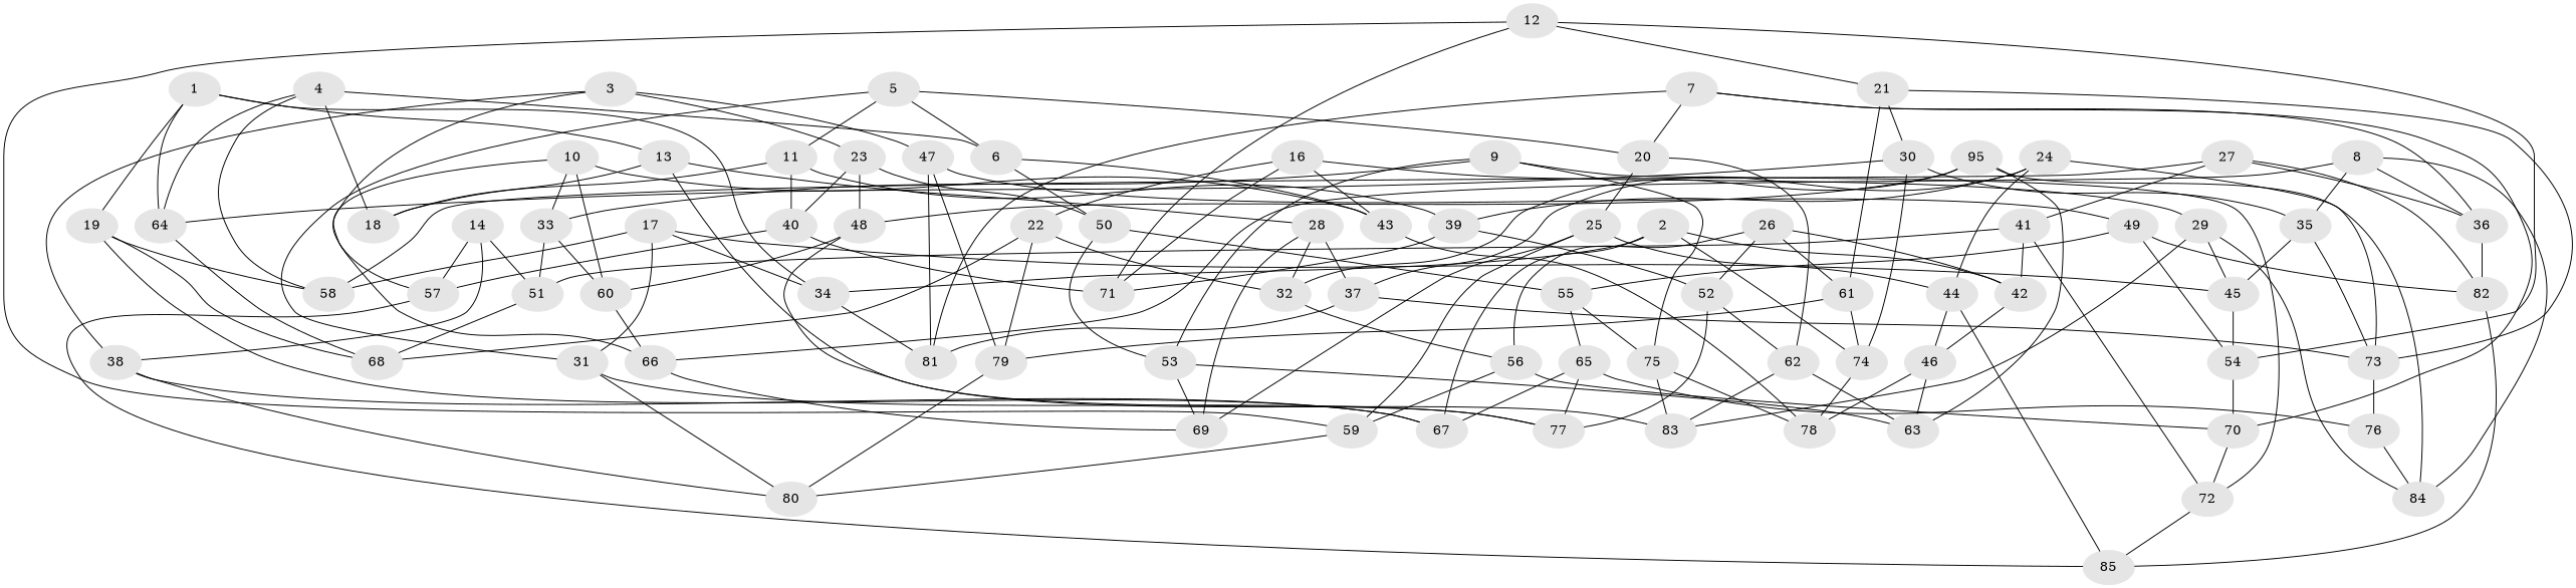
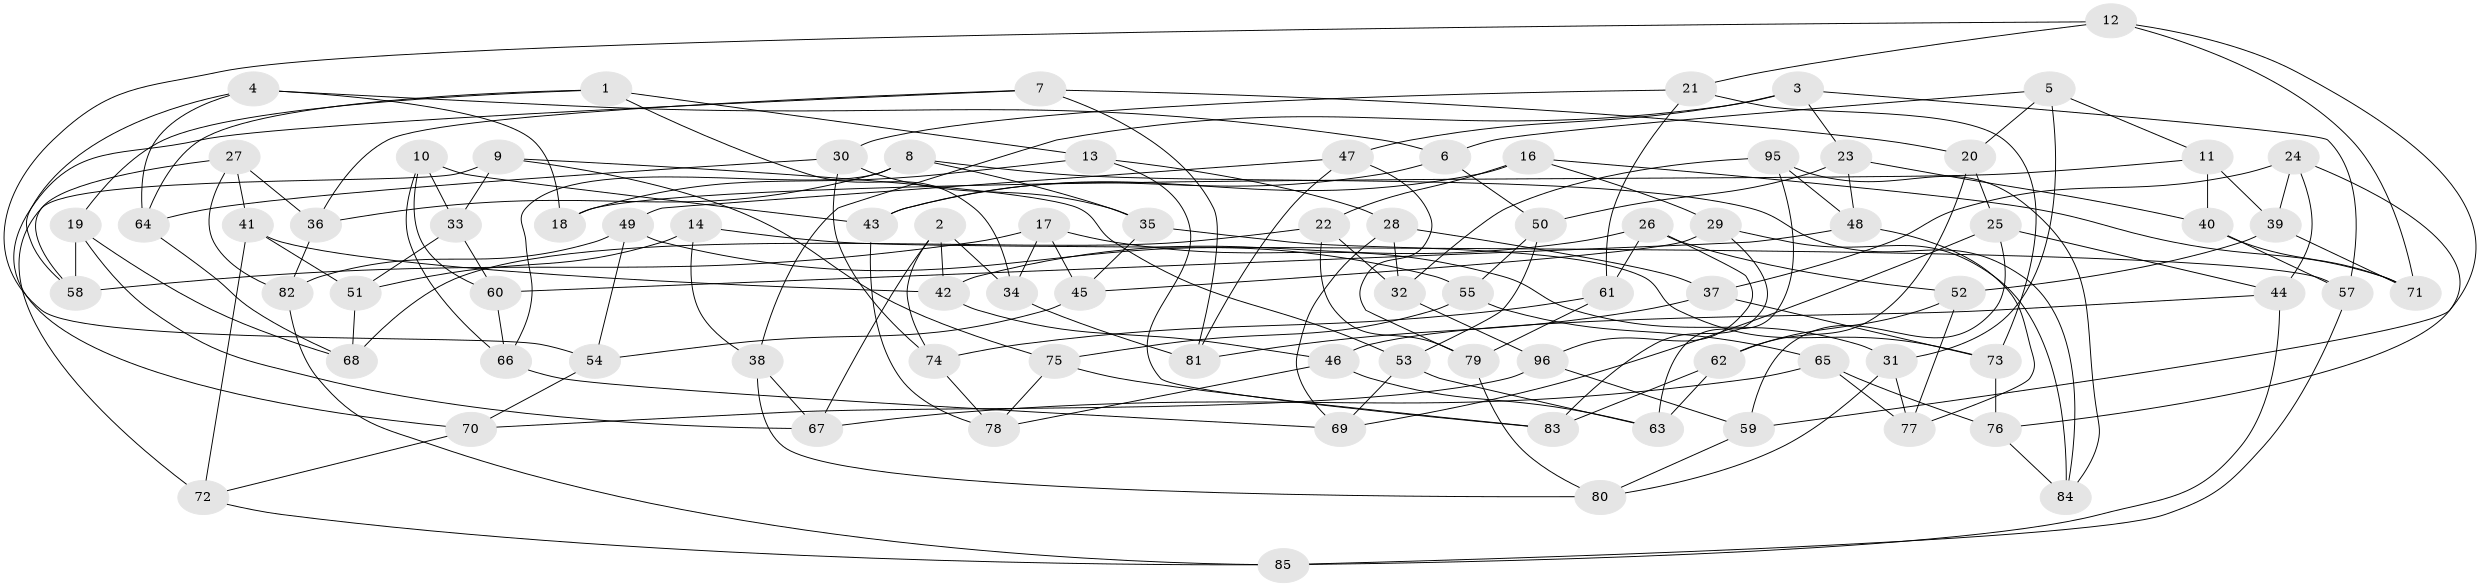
  graph {
    node [color=gray90 style=filled]
    1
    13
    19
    34
    64
    18
    28
    83
    67
    58
    68
    81
    2
    42
    74
    46
    78
    3
    23
    38
    47
    57
    50
    40
    48
    80
    79
    49
    85
    4
    6
    43
    5
    11
    20
    31
    39
    25
    62
    77
    53
    55
    7
    36
    70
    82
    72
    8
    35
    66
    84
    45
    73
    69
    9
    33
    75
    60
    51
    63
    10
    71
    52
    12
    21
    54
    59
    30
    61
    32
    37
    14
    n73 [label=95]
-   56
+   56 [label=96]
    16
    22
    29
    17
    44
    76
    24
    26
    27
    41
    65
    1 -- 13
    1 -- 19
    1 -- 34
    1 -- 64
    13 -- 18
    13 -- 28
    13 -- 83
    19 -- 67
    19 -- 58
    19 -- 68
    34 -- 81
    64 -- 68
    28 -- 69
    28 -- 32
    28 -- 37
    2 -- 34
    2 -- 67
    2 -- 42
    2 -- 74
    42 -- 46
    74 -- 78
    46 -- 78
    46 -- 63
    3 -- 23
    3 -- 38
    3 -- 47
    3 -- 57
    23 -- 50
    23 -- 40
    23 -- 48
    38 -- 67
    38 -- 80
    47 -- 81
    47 -- 79
    47 -- 49
    57 -- 85
    50 -- 53
    50 -- 55
    40 -- 57
    40 -- 71
    48 -- 77
    48 -- 60
    79 -- 80
    49 -- 55
    49 -- 82
    49 -- 54
    4 -- 64
    4 -- 18
    4 -- 58
    4 -- 6
    6 -- 50
    6 -- 43
    43 -- 78
    5 -- 6
    5 -- 11
    5 -- 20
    5 -- 31
    11 -- 18
    11 -- 40
    11 -- 39
    20 -- 25
    20 -- 62
    31 -- 80
    31 -- 77
    39 -- 71
    39 -- 52
    25 -- 69
    25 -- 59
    25 -- 44
    62 -- 83
    62 -- 63
    53 -- 69
    53 -- 63
    55 -- 75
    55 -- 65
    7 -- 81
    7 -- 20
    7 -- 36
    7 -- 70
    36 -- 82
    70 -- 72
    82 -- 85
    72 -- 85
    8 -- 36
    8 -- 35
    8 -- 66
    8 -- 84
    35 -- 45
    35 -- 73
    66 -- 69
    45 -- 54
    73 -- 76
    9 -- 53
    9 -- 72
    9 -- 33
    9 -- 75
    33 -- 60
    33 -- 51
    75 -- 83
    75 -- 78
    60 -- 66
    51 -- 68
    10 -- 43
    10 -- 66
    10 -- 33
    10 -- 60
    52 -- 62
    52 -- 77
    12 -- 71
    12 -- 21
    12 -- 54
    12 -- 59
    21 -- 73
    21 -- 30
    21 -- 61
    54 -- 70
    59 -- 80
    30 -- 64
    30 -- 74
    30 -- 35
    61 -- 74
    61 -- 79
    32 -- 56
    37 -- 81
    37 -- 73
    14 -- 38
    14 -- 57
    14 -- 51
    n73 -- 48
    n73 -- 84
    n73 -- 63
    n73 -- 32
    56 -- 70
    56 -- 59
    16 -- 43
    16 -- 71
    16 -- 22
    16 -- 29
    22 -- 68
    22 -- 79
    22 -- 32
    29 -- 83
    29 -- 84
    29 -- 45
    17 -- 34
    17 -- 58
    17 -- 31
    17 -- 45
    44 -- 46
    44 -- 85
    76 -- 84
    24 -- 39
    24 -- 37
    24 -- 44
-   24 -- 73
+   24 -- 76
    26 -- 42
    26 -- 52
    26 -- 61
    26 -- 56
    27 -- 58
    27 -- 36
    27 -- 82
    27 -- 41
    41 -- 42
    41 -- 72
    41 -- 51
    65 -- 67
    65 -- 77
    65 -- 76
  }
